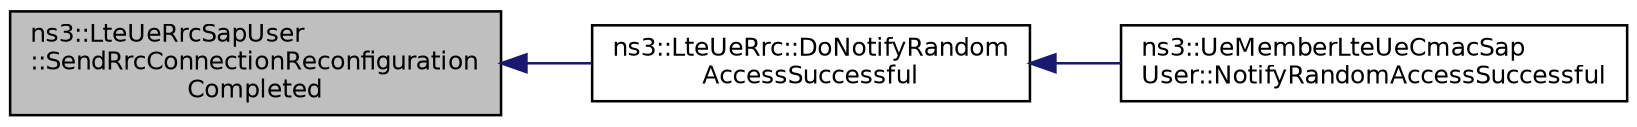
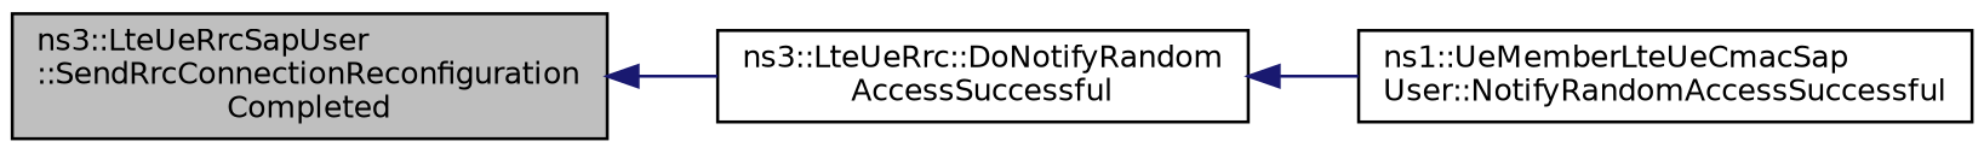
  digraph {
    rankdir=LR
    node [color=black fillcolor=white fontname=Helvetica fontsize=10 shape=record style=filled]
    edge [color=midnightblue dir=back fontname=Helvetica fontsize=10 labelfontname=Helvetica labelfontsize=10 style=solid]
    n1 [fillcolor=grey75 fontcolor=black height=0.2 label="ns3::LteUeRrcSapUser\l::SendRrcConnectionReconfiguration\lCompleted" width=0.4]
    n2 [height=0.2 label="ns3::LteUeRrc::DoNotifyRandom\lAccessSuccessful" width=0.4]
-   n3 [height=0.2 label="ns3::UeMemberLteUeCmacSap\lUser::NotifyRandomAccessSuccessful" width=0.4]
+   n3 [height=0.2 label="ns1::UeMemberLteUeCmacSap\lUser::NotifyRandomAccessSuccessful" width=0.4]
    n1 -> n2
    n2 -> n3
  }
